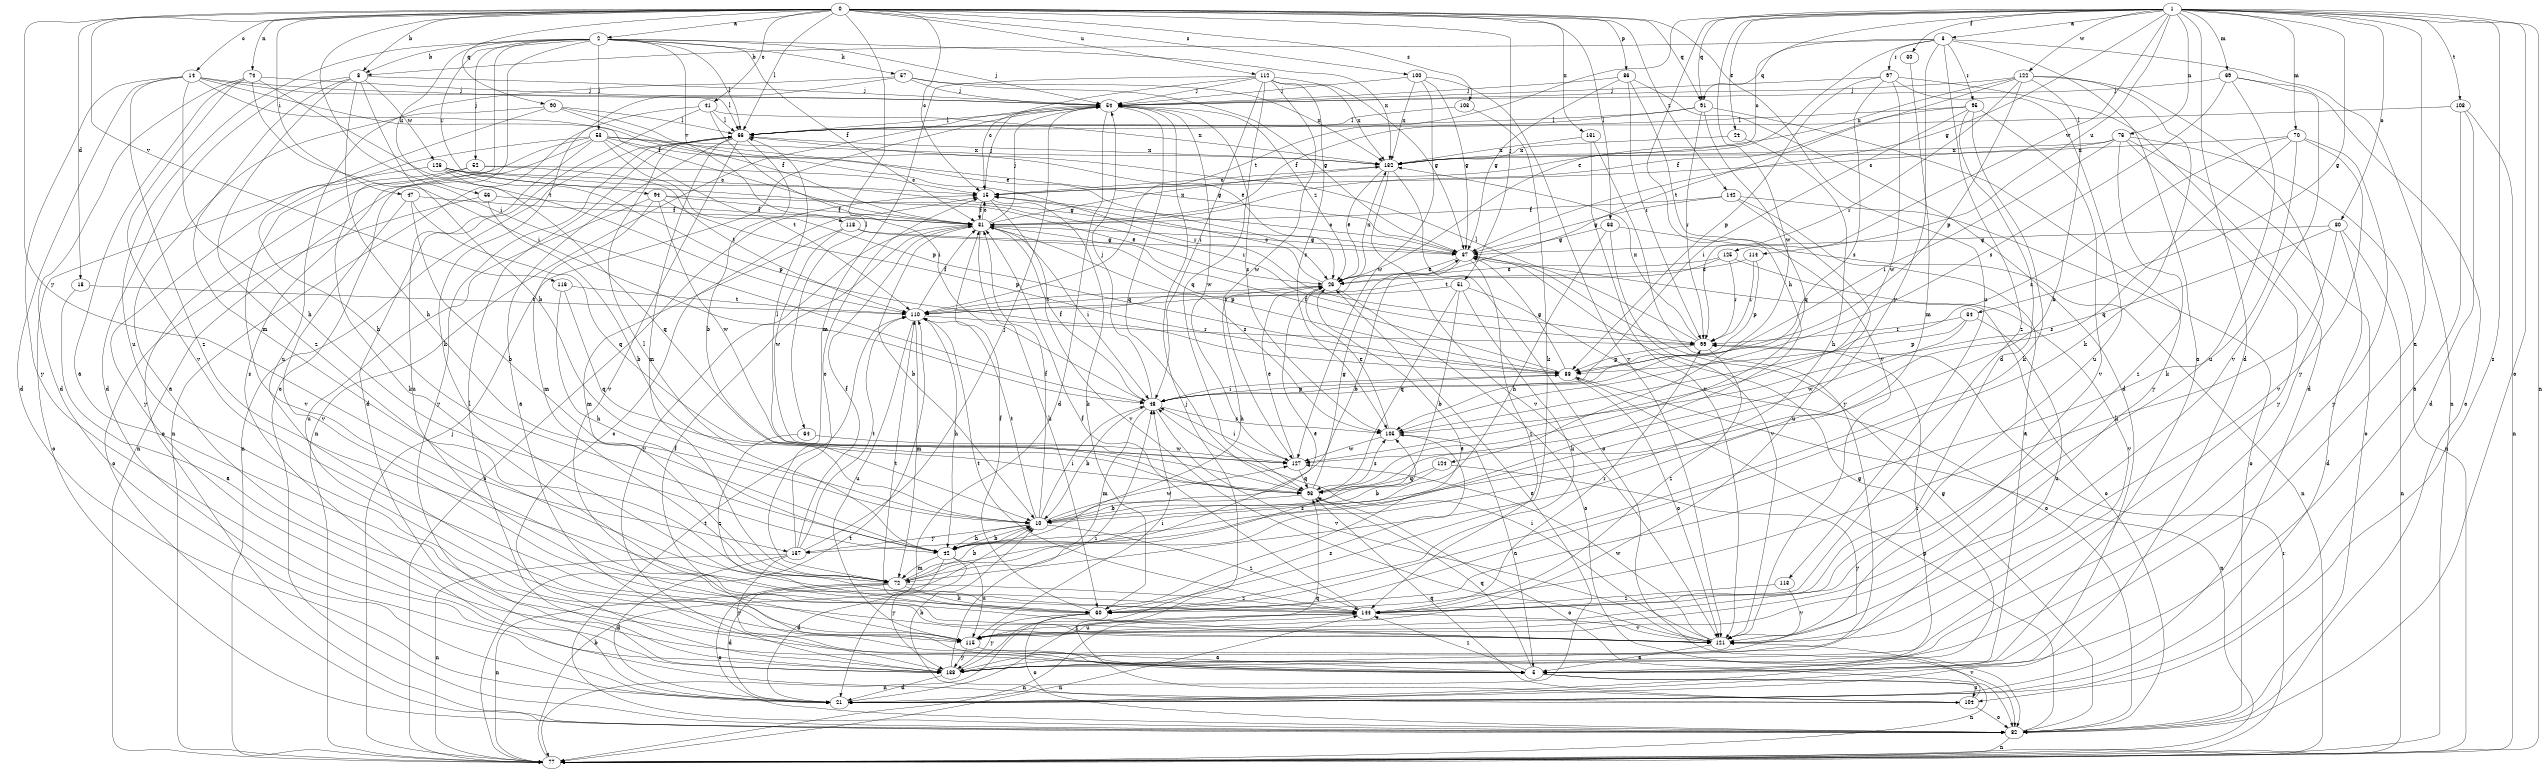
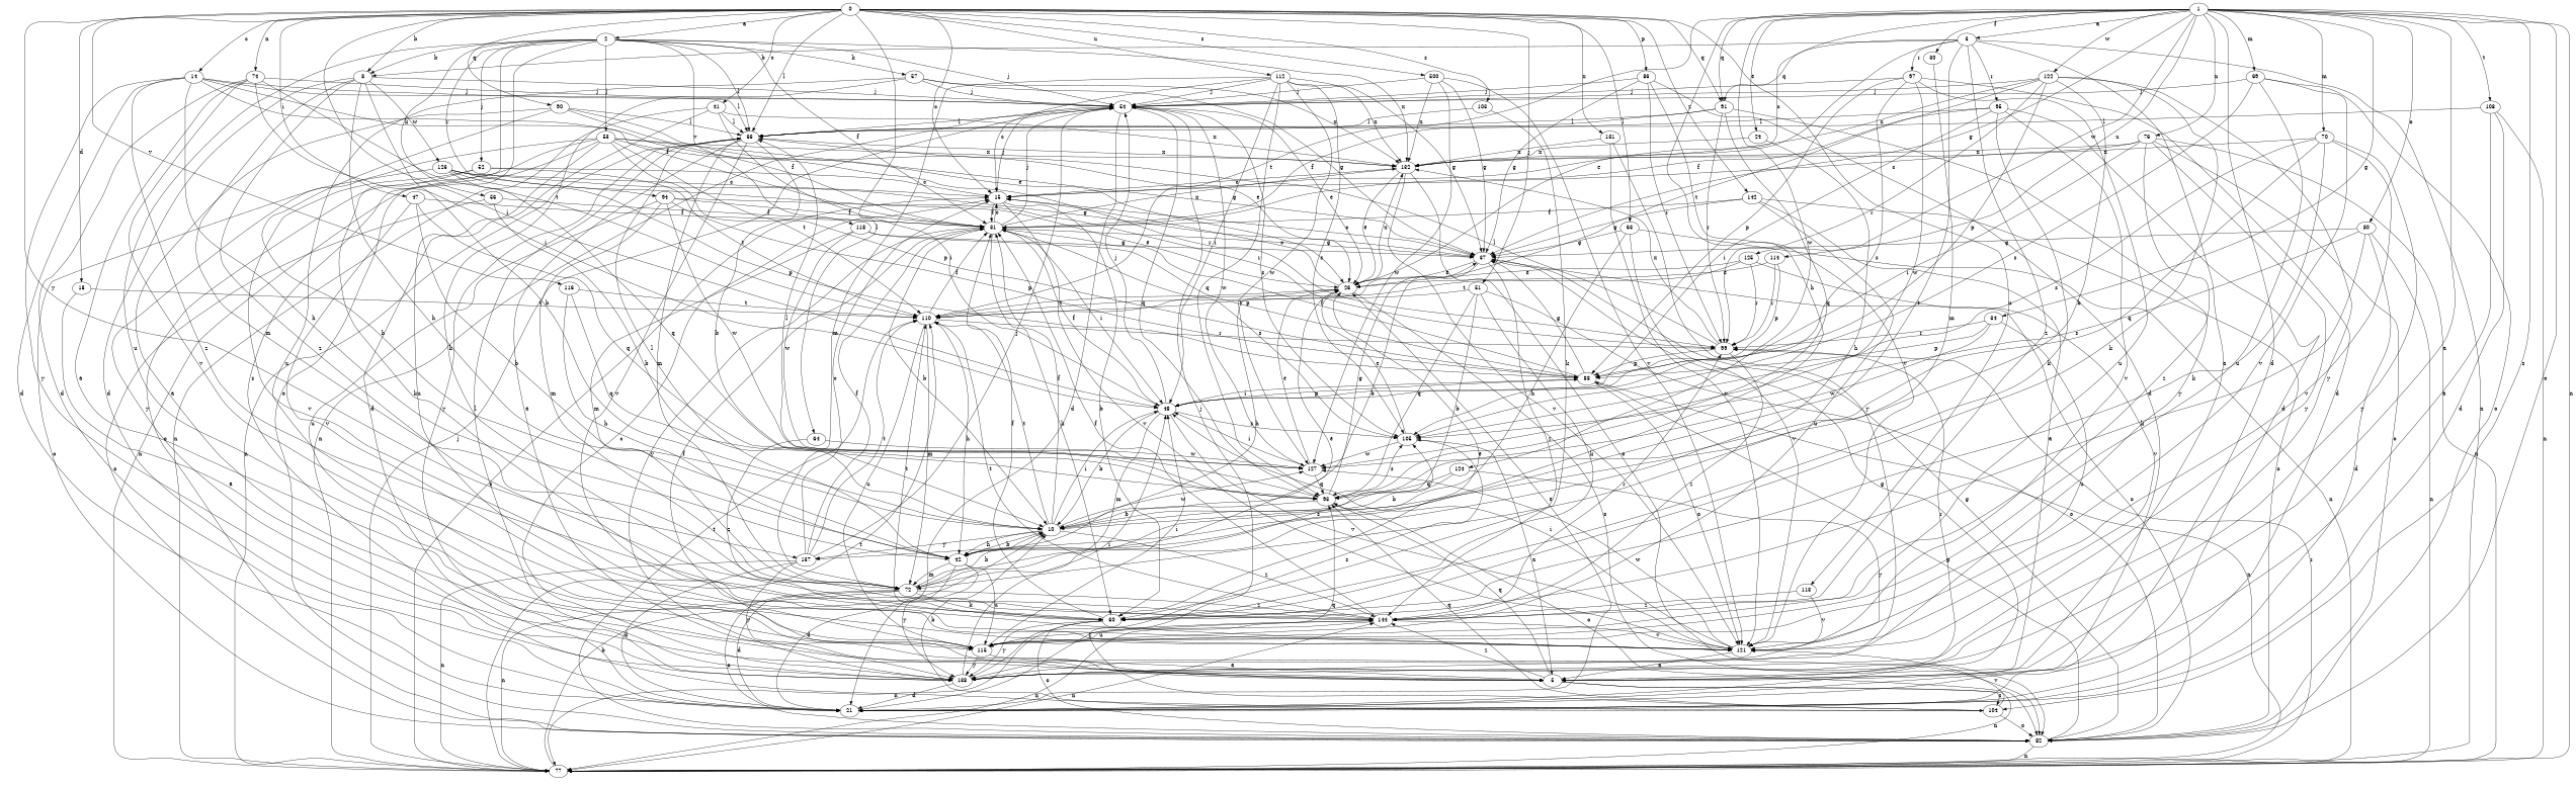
  strict digraph {
    0
    2
    8
    n4 [label=41]
    14
    15
    18
    47
    48
    51
    63
    64
    66
    74
    86
    90
    91
-   100
+   100 [label=500]
    103
    112
    113
    116
    131
    137
    142
    82
    104
    31
    52
    53
    54
    56
    57
    94
    115
    118
    132
    21
    42
    144
    10
    72
    126
    77
    26
    138
    60
    121
    5
    110
    93
    105
    88
    37
    127
    99
    1
    3
    24
    30
    34
    69
    70
    76
    80
    108
    114
    122
    124
    125
    95
    97
    0 -> 2 [label=a]
    0 -> 8 [label=b]
    0 -> n4 [label=c]
    0 -> 14 [label=c]
    0 -> 15 [label=c]
    0 -> 18 [label=d]
    0 -> 47 [label=i]
    0 -> 48 [label=i]
    0 -> 51 [label=j]
    0 -> 63 [label=l]
    0 -> 64 [label=l]
    0 -> 66 [label=l]
    0 -> 74 [label=n]
    0 -> 86 [label=p]
    0 -> 90 [label=q]
    0 -> 91 [label=q]
    0 -> 100 [label=s]
    0 -> 103 [label=s]
    0 -> 112 [label=u]
    0 -> 113 [label=u]
    0 -> 116 [label=v]
    0 -> 131 [label=x]
    0 -> 137 [label=y]
    0 -> 142 [label=z]
    2 -> 8 [label=b]
    2 -> 66 [label=l]
    2 -> 82 [label=o]
    2 -> 104 [label=s]
    2 -> 31 [label=f]
    2 -> 52 [label=j]
    2 -> 53 [label=j]
    2 -> 54 [label=j]
    2 -> 56 [label=k]
    2 -> 57 [label=k]
    2 -> 94 [label=r]
    2 -> 115 [label=u]
    2 -> 118 [label=v]
    2 -> 132 [label=x]
    8 -> 54 [label=j]
    8 -> 21 [label=d]
    8 -> 42 [label=h]
    8 -> 144 [label=z]
    8 -> 10 [label=b]
    8 -> 72 [label=m]
    8 -> 126 [label=w]
    n4 -> 48 [label=i]
    n4 -> 66 [label=l]
    n4 -> 132 [label=x]
    n4 -> 21 [label=d]
    n4 -> 77 [label=n]
    14 -> 66 [label=l]
    14 -> 31 [label=f]
    14 -> 54 [label=j]
    14 -> 21 [label=d]
    14 -> 42 [label=h]
    14 -> 144 [label=z]
    14 -> 26 [label=e]
    14 -> 138 [label=y]
    15 -> 31 [label=f]
    15 -> 54 [label=j]
-   15 -> 60 [label=k]
+   15 -> 60 [label=b]
    15 -> 121 [label=v]
    18 -> 5 [label=a]
    18 -> 110 [label=t]
    47 -> 31 [label=f]
    47 -> 10 [label=b]
    47 -> 121 [label=v]
    47 -> 93 [label=q]
    48 -> 31 [label=f]
    48 -> 54 [label=j]
    48 -> 10 [label=b]
    48 -> 72 [label=m]
    48 -> 121 [label=v]
    48 -> 105 [label=s]
    48 -> 88 [label=p]
    51 -> 82 [label=o]
    51 -> 10 [label=b]
    51 -> 60 [label=k]
    51 -> 110 [label=t]
    51 -> 93 [label=q]
    63 -> 42 [label=h]
    63 -> 77 [label=n]
    63 -> 121 [label=v]
    63 -> 37 [label=g]
    64 -> 144 [label=z]
    64 -> 127 [label=w]
    66 -> 132 [label=x]
    66 -> 10 [label=b]
    66 -> 72 [label=m]
    66 -> 77 [label=n]
    66 -> 138 [label=y]
    66 -> 121 [label=v]
    66 -> 5 [label=a]
    74 -> 48 [label=i]
    74 -> 54 [label=j]
    74 -> 21 [label=d]
    74 -> 121 [label=v]
    74 -> 5 [label=a]
    74 -> 110 [label=t]
    86 -> 54 [label=j]
    86 -> 21 [label=d]
    86 -> 121 [label=v]
    86 -> 37 [label=g]
    86 -> 99 [label=r]
    90 -> 66 [label=l]
    90 -> 31 [label=f]
    90 -> 42 [label=h]
    90 -> 26 [label=e]
    90 -> 5 [label=a]
    91 -> 66 [label=l]
    91 -> 31 [label=f]
    91 -> 138 [label=y]
    91 -> 93 [label=q]
    91 -> 99 [label=r]
    100 -> 54 [label=j]
    100 -> 132 [label=x]
    100 -> 121 [label=v]
    100 -> 37 [label=g]
    100 -> 127 [label=w]
    103 -> 66 [label=l]
    103 -> 60 [label=k]
    112 -> 15 [label=c]
    112 -> 48 [label=i]
    112 -> 54 [label=j]
    112 -> 132 [label=x]
    112 -> 72 [label=m]
    112 -> 93 [label=q]
    112 -> 105 [label=s]
    112 -> 37 [label=g]
    112 -> 127 [label=w]
    113 -> 144 [label=z]
    113 -> 121 [label=v]
    116 -> 42 [label=h]
    116 -> 110 [label=t]
    116 -> 93 [label=q]
    131 -> 132 [label=x]
    131 -> 138 [label=y]
    131 -> 121 [label=v]
    137 -> 15 [label=c]
    137 -> 31 [label=f]
    137 -> 54 [label=j]
    137 -> 21 [label=d]
    137 -> 77 [label=n]
    137 -> 138 [label=y]
    137 -> 110 [label=t]
    142 -> 82 [label=o]
    142 -> 31 [label=f]
    142 -> 115 [label=u]
    142 -> 5 [label=a]
    142 -> 37 [label=g]
    82 -> 77 [label=n]
    82 -> 110 [label=t]
    82 -> 88 [label=p]
    82 -> 37 [label=g]
    104 -> 82 [label=o]
    104 -> 54 [label=j]
    104 -> 10 [label=b]
    104 -> 121 [label=v]
    104 -> 93 [label=q]
    31 -> 15 [label=c]
    31 -> 48 [label=i]
    31 -> 54 [label=j]
    31 -> 132 [label=x]
    31 -> 10 [label=b]
    31 -> 138 [label=y]
    31 -> 60 [label=k]
    31 -> 105 [label=s]
    31 -> 37 [label=g]
    52 -> 15 [label=c]
    52 -> 60 [label=k]
    52 -> 121 [label=v]
    52 -> 110 [label=t]
    53 -> 82 [label=o]
    53 -> 115 [label=u]
    53 -> 132 [label=x]
    53 -> 77 [label=n]
    53 -> 138 [label=y]
    53 -> 110 [label=t]
    53 -> 88 [label=p]
    53 -> 37 [label=g]
    53 -> 99 [label=r]
    54 -> 66 [label=l]
    54 -> 21 [label=d]
    54 -> 77 [label=n]
-   54 -> 26 [label=z]
+   54 -> 26 [label=e]
    54 -> 93 [label=q]
    54 -> 105 [label=s]
    54 -> 127 [label=w]
    56 -> 82 [label=o]
    56 -> 31 [label=f]
    56 -> 10 [label=b]
    57 -> 54 [label=j]
    57 -> 115 [label=u]
    57 -> 132 [label=x]
    57 -> 60 [label=k]
    57 -> 37 [label=g]
    94 -> 31 [label=f]
    94 -> 115 [label=u]
    94 -> 72 [label=m]
    94 -> 26 [label=e]
    94 -> 88 [label=p]
    94 -> 127 [label=w]
    115 -> 48 [label=i]
    115 -> 144 [label=z]
    115 -> 138 [label=y]
    115 -> 5 [label=a]
    118 -> 72 [label=m]
    118 -> 88 [label=p]
    118 -> 37 [label=g]
    118 -> 127 [label=w]
    132 -> 15 [label=c]
    132 -> 82 [label=o]
    132 -> 26 [label=e]
    132 -> 121 [label=v]
    21 -> 26 [label=e]
    21 -> 93 [label=q]
    21 -> 37 [label=g]
    42 -> 66 [label=l]
    42 -> 115 [label=u]
    42 -> 21 [label=d]
    42 -> 10 [label=b]
    42 -> 72 [label=m]
    42 -> 138 [label=y]
    144 -> 31 [label=f]
    144 -> 115 [label=u]
    144 -> 77 [label=n]
    144 -> 121 [label=v]
    144 -> 110 [label=t]
    144 -> 99 [label=r]
    10 -> 48 [label=i]
    10 -> 137 [label=y]
    10 -> 31 [label=f]
    10 -> 42 [label=h]
    10 -> 144 [label=z]
    10 -> 110 [label=t]
    10 -> 127 [label=w]
    72 -> 82 [label=o]
    72 -> 21 [label=d]
    72 -> 144 [label=z]
    72 -> 10 [label=b]
    72 -> 77 [label=n]
    72 -> 26 [label=e]
    72 -> 60 [label=k]
    72 -> 105 [label=s]
    126 -> 15 [label=c]
    126 -> 82 [label=o]
    126 -> 93 [label=q]
    126 -> 88 [label=p]
    126 -> 37 [label=g]
    126 -> 99 [label=r]
    77 -> 15 [label=c]
    77 -> 54 [label=j]
    77 -> 144 [label=n]
    77 -> 10 [label=b]
    77 -> 110 [label=t]
    77 -> 99 [label=r]
    26 -> 15 [label=c]
    26 -> 82 [label=o]
    26 -> 132 [label=x]
    26 -> 42 [label=h]
    26 -> 110 [label=t]
    138 -> 15 [label=c]
    138 -> 48 [label=i]
    138 -> 66 [label=l]
    138 -> 21 [label=d]
    138 -> 105 [label=s]
    60 -> 82 [label=o]
    60 -> 31 [label=f]
    60 -> 77 [label=n]
    60 -> 26 [label=e]
    60 -> 138 [label=y]
    60 -> 110 [label=t]
    121 -> 48 [label=i]
    121 -> 5 [label=a]
    121 -> 127 [label=w]
    5 -> 104 [label=s]
    5 -> 31 [label=f]
    5 -> 144 [label=z]
    5 -> 77 [label=n]
    5 -> 93 [label=q]
    5 -> 99 [label=r]
    110 -> 31 [label=f]
    110 -> 115 [label=u]
    110 -> 42 [label=h]
    110 -> 72 [label=m]
    110 -> 99 [label=r]
    93 -> 66 [label=l]
    93 -> 82 [label=o]
    93 -> 10 [label=b]
    93 -> 105 [label=s]
    93 -> 37 [label=g]
    105 -> 26 [label=e]
    105 -> 5 [label=a]
    105 -> 127 [label=w]
    88 -> 48 [label=i]
    88 -> 31 [label=f]
    88 -> 77 [label=n]
    88 -> 121 [label=o]
    88 -> 37 [label=g]
    37 -> 15 [label=c]
    37 -> 82 [label=o]
    37 -> 144 [label=z]
    37 -> 10 [label=b]
    37 -> 26 [label=e]
    127 -> 48 [label=i]
    127 -> 26 [label=e]
    127 -> 93 [label=q]
    99 -> 66 [label=l]
    99 -> 132 [label=x]
    99 -> 144 [label=z]
    99 -> 88 [label=p]
    1 -> 15 [label=c]
    1 -> 91 [label=q]
    1 -> 82 [label=o]
    1 -> 104 [label=s]
    1 -> 21 [label=d]
    1 -> 42 [label=h]
    1 -> 77 [label=n]
    1 -> 5 [label=a]
    1 -> 110 [label=t]
    1 -> 37 [label=g]
    1 -> 3 [label=a]
    1 -> 24 [label=e]
    1 -> 30 [label=f]
    1 -> 34 [label=g]
    1 -> 69 [label=m]
    1 -> 70 [label=m]
    1 -> 76 [label=n]
    1 -> 80 [label=o]
    1 -> 108 [label=t]
    1 -> 114 [label=u]
    1 -> 122 [label=w]
    1 -> 124 [label=w]
    1 -> 125 [label=w]
    3 -> 8 [label=b]
    3 -> 91 [label=q]
-   3 -> 137 [label=y]
+   3 -> 137 [label=t]
    3 -> 144 [label=z]
    3 -> 77 [label=n]
    3 -> 26 [label=e]
    3 -> 5 [label=a]
    3 -> 95 [label=r]
    3 -> 97 [label=r]
    24 -> 132 [label=x]
    24 -> 42 [label=h]
    30 -> 72 [label=m]
    34 -> 115 [label=u]
    34 -> 88 [label=p]
    34 -> 127 [label=w]
    34 -> 99 [label=r]
    69 -> 82 [label=o]
    69 -> 54 [label=j]
    69 -> 115 [label=u]
    69 -> 121 [label=v]
    69 -> 105 [label=s]
    70 -> 132 [label=x]
    70 -> 138 [label=y]
    70 -> 60 [label=k]
    70 -> 121 [label=v]
    70 -> 93 [label=q]
    70 -> 105 [label=s]
    76 -> 15 [label=c]
    76 -> 48 [label=i]
    76 -> 82 [label=o]
    76 -> 132 [label=x]
    76 -> 144 [label=z]
    76 -> 77 [label=n]
    76 -> 138 [label=y]
    80 -> 21 [label=d]
    80 -> 77 [label=n]
    80 -> 60 [label=k]
    80 -> 105 [label=s]
    80 -> 37 [label=g]
    108 -> 66 [label=l]
    108 -> 21 [label=d]
    108 -> 77 [label=n]
    108 -> 5 [label=a]
    114 -> 26 [label=e]
    114 -> 88 [label=p]
    114 -> 99 [label=r]
    122 -> 54 [label=j]
    122 -> 132 [label=x]
    122 -> 10 [label=b]
    122 -> 138 [label=y]
    122 -> 60 [label=k]
    122 -> 110 [label=t]
    122 -> 88 [label=p]
    122 -> 99 [label=r]
    124 -> 10 [label=b]
    124 -> 138 [label=y]
    124 -> 93 [label=q]
    125 -> 26 [label=e]
    125 -> 121 [label=v]
    125 -> 110 [label=t]
    125 -> 99 [label=r]
    95 -> 48 [label=i]
    95 -> 66 [label=l]
    95 -> 31 [label=f]
-   95 -> 144 [label=d]
+   95 -> 21 [label=d]
    95 -> 60 [label=k]
    95 -> 121 [label=v]
    97 -> 54 [label=j]
    97 -> 115 [label=u]
    97 -> 21 [label=d]
    97 -> 105 [label=s]
    97 -> 88 [label=p]
    97 -> 127 [label=w]
  }
